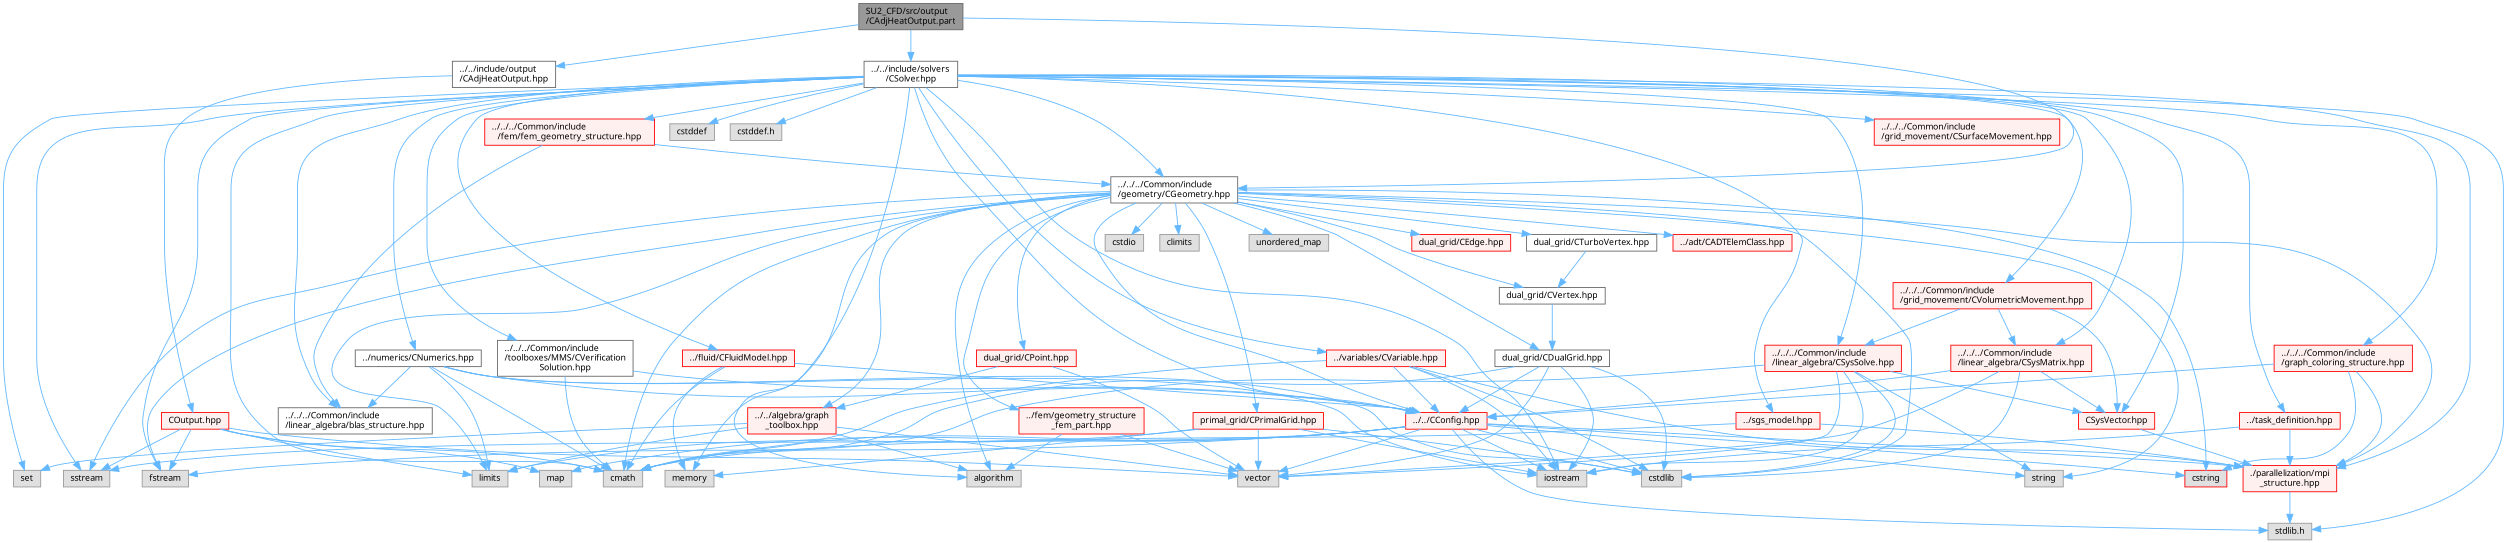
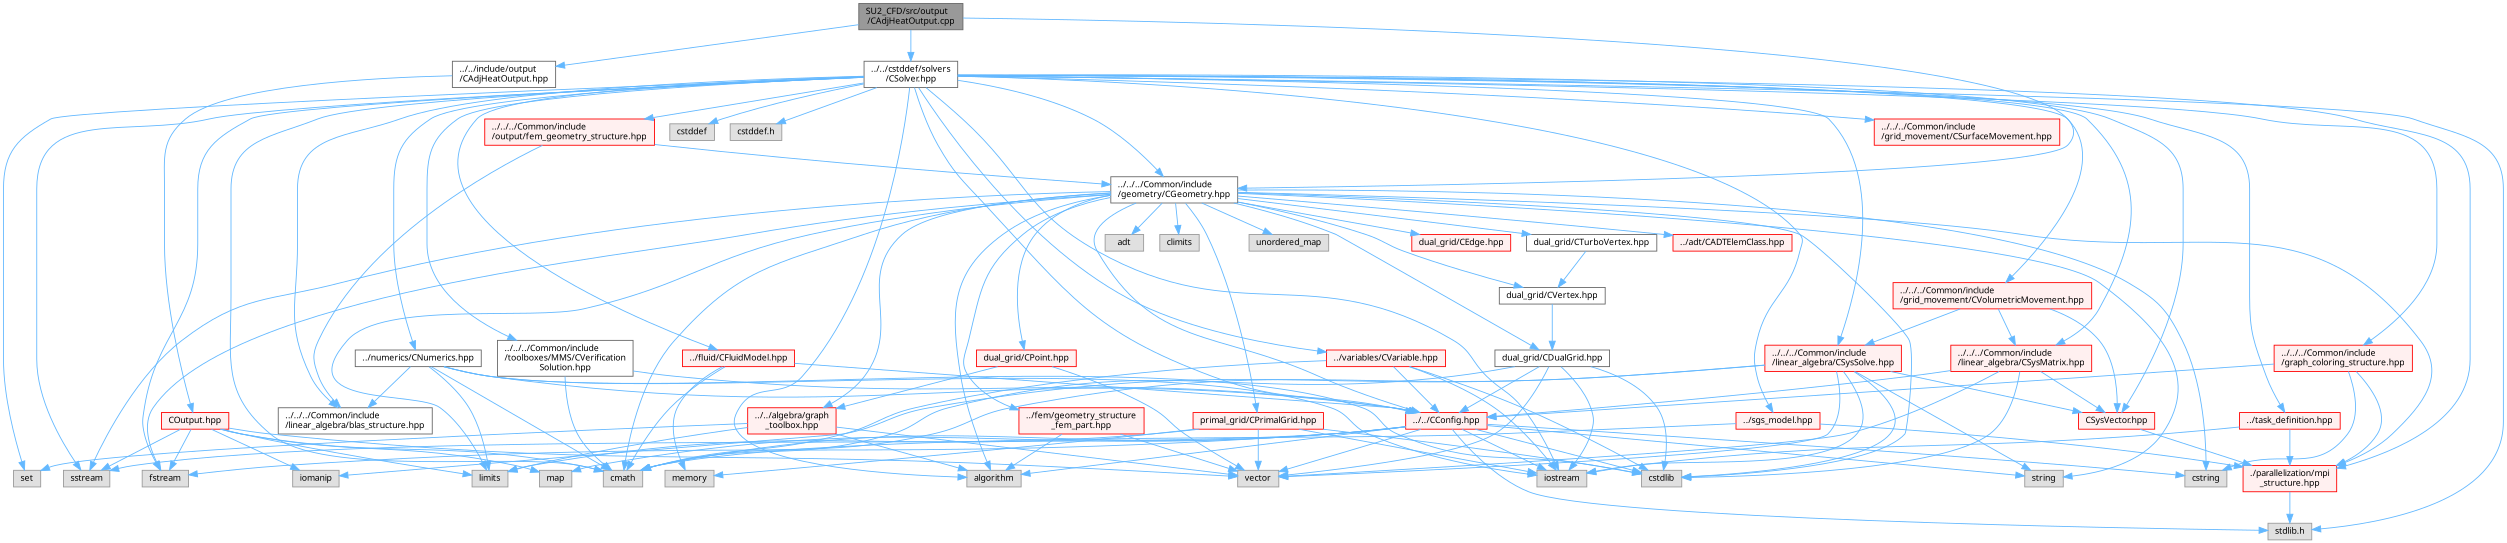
  digraph {
    fontname="Noto Sans"
    node [color=red fillcolor="#FFF0F0" fontname="Noto Sans" fontsize=10 shape=box style=filled]
    edge [color=steelblue1 fontname="Noto Sans" fontsize=10 labelfontname=Helvetica labelfontsize=10 style=solid]
-   n1 [color=gray40 fillcolor=grey60 fontcolor=black height=0.2 label="SU2_CFD/src/output\l/CAdjHeatOutput.part" width=0.4]
+   n1 [color=gray40 fillcolor=grey60 fontcolor=black height=0.2 label="SU2_CFD/src/output\l/CAdjHeatOutput.cpp" width=0.4]
    n2 [color=grey40 fillcolor=white height=0.2 label="../../include/output\l/CAdjHeatOutput.hpp" width=0.4]
    n3 [color=grey40 fillcolor=white height=0.2 label="../../../Common/include\l/geometry/CGeometry.hpp" width=0.4]
-   n4 [color=grey40 fillcolor=white height=0.2 label="../../include/solvers\l/CSolver.hpp" width=0.4]
+   n4 [color=grey40 fillcolor=white height=0.2 label="../../cstddef/solvers\l/CSolver.hpp" width=0.4]
    n5 [height=0.2 label="COutput.hpp" width=0.4]
    n6 [color=grey60 fillcolor="#E0E0E0" height=0.2 label=fstream width=0.4]
    n7 [color=grey60 fillcolor="#E0E0E0" height=0.2 label=cmath width=0.4]
    n8 [color=grey60 fillcolor="#E0E0E0" height=0.2 label=sstream width=0.4]
    n9 [color=grey60 fillcolor="#E0E0E0" height=0.2 label=limits width=0.4]
    n10 [height=0.2 label="./parallelization/mpi\l_structure.hpp" width=0.4]
    n11 [color=grey60 fillcolor="#E0E0E0" height=0.2 label=string width=0.4]
    n12 [color=grey60 fillcolor="#E0E0E0" height=0.2 label=algorithm width=0.4]
-   n13 [fillcolor="#E0E0E0" height=0.2 label=cstring width=0.4]
-   n14 [color=grey60 fillcolor="#E0E0E0" height=0.2 label=cstdio width=0.4]
+   n13 [color=grey60 fillcolor="#E0E0E0" height=0.2 label=cstring width=0.4]
+   n14 [color=grey60 fillcolor="#E0E0E0" height=0.2 label=adt width=0.4]
    n15 [color=grey60 fillcolor="#E0E0E0" height=0.2 label=cstdlib width=0.4]
    n16 [color=grey60 fillcolor="#E0E0E0" height=0.2 label=climits width=0.4]
    n17 [color=grey60 fillcolor="#E0E0E0" height=0.2 label=memory width=0.4]
    n18 [color=grey60 fillcolor="#E0E0E0" height=0.2 label=unordered_map width=0.4]
    n19 [height=0.2 label="primal_grid/CPrimalGrid.hpp" width=0.4]
    n20 [color=grey40 fillcolor=white height=0.2 label="dual_grid/CDualGrid.hpp" width=0.4]
    n21 [height=0.2 label="../../CConfig.hpp" width=0.4]
    n22 [height=0.2 label="dual_grid/CPoint.hpp" width=0.4]
    n23 [height=0.2 label="../../algebra/graph\l_toolbox.hpp" width=0.4]
    n24 [height=0.2 label="dual_grid/CEdge.hpp" width=0.4]
    n25 [color=grey40 fillcolor=white height=0.2 label="dual_grid/CVertex.hpp" width=0.4]
    n26 [color=grey40 fillcolor=white height=0.2 label="dual_grid/CTurboVertex.hpp" width=0.4]
    n27 [height=0.2 label="../fem/geometry_structure\l_fem_part.hpp" width=0.4]
    n28 [height=0.2 label="../adt/CADTElemClass.hpp" width=0.4]
    n29 [color=grey60 fillcolor="#E0E0E0" height=0.2 label="stdlib.h" width=0.4]
    n30 [color=grey60 fillcolor="#E0E0E0" height=0.2 label=iostream width=0.4]
    n31 [color=grey60 fillcolor="#E0E0E0" height=0.2 label=set width=0.4]
    n32 [color=grey60 fillcolor="#E0E0E0" height=0.2 label=cstddef width=0.4]
    n33 [color=grey60 fillcolor="#E0E0E0" height=0.2 label="cstddef.h" width=0.4]
    n34 [height=0.2 label="../fluid/CFluidModel.hpp" width=0.4]
    n35 [height=0.2 label="../task_definition.hpp" width=0.4]
    n36 [color=grey40 fillcolor=white height=0.2 label="../numerics/CNumerics.hpp" width=0.4]
    n37 [color=grey40 fillcolor=white height=0.2 label="../../../Common/include\l/linear_algebra/blas_structure.hpp" width=0.4]
    n38 [height=0.2 label="../sgs_model.hpp" width=0.4]
-   n39 [height=0.2 label="../../../Common/include\l/fem/fem_geometry_structure.hpp" width=0.4]
+   n39 [height=0.2 label="../../../Common/include\l/output/fem_geometry_structure.hpp" width=0.4]
    n40 [height=0.2 label="../../../Common/include\l/linear_algebra/CSysMatrix.hpp" width=0.4]
    n41 [height=0.2 label="CSysVector.hpp" width=0.4]
    n42 [height=0.2 label="../../../Common/include\l/linear_algebra/CSysSolve.hpp" width=0.4]
    n43 [height=0.2 label="../../../Common/include\l/grid_movement/CSurfaceMovement.hpp" width=0.4]
    n44 [height=0.2 label="../../../Common/include\l/grid_movement/CVolumetricMovement.hpp" width=0.4]
    n45 [height=0.2 label="../../../Common/include\l/graph_coloring_structure.hpp" width=0.4]
    n46 [color=grey40 fillcolor=white height=0.2 label="../../../Common/include\l/toolboxes/MMS/CVerification\lSolution.hpp" width=0.4]
    n47 [height=0.2 label="../variables/CVariable.hpp" width=0.4]
    n48 [color=grey60 fillcolor="#E0E0E0" height=0.2 label=map width=0.4]
+   n49 [color=grey60 fillcolor="#E0E0E0" height=0.2 label=iomanip width=0.4]
    n50 [color=grey60 fillcolor="#E0E0E0" height=0.2 label=vector width=0.4]
    n1 -> n2
    n1 -> n3
    n1 -> n4
    n2 -> n5
    n3 -> n6
    n3 -> n7
    n3 -> n8
    n3 -> n9
    n3 -> n10
    n3 -> n11
    n3 -> n12
    n3 -> n13
    n3 -> n14
    n3 -> n15
    n3 -> n16
-   n3 -> n17
    n3 -> n18
    n3 -> n19
    n3 -> n20
    n3 -> n21
    n3 -> n22
    n3 -> n23
    n3 -> n24
    n3 -> n25
    n3 -> n26
    n3 -> n27
    n3 -> n28
    n4 -> n3
    n4 -> n6
    n4 -> n7
    n4 -> n8
    n4 -> n10
    n4 -> n12
    n4 -> n21
    n4 -> n29
    n4 -> n30
    n4 -> n31
    n4 -> n32
    n4 -> n33
    n4 -> n34
    n4 -> n35
    n4 -> n36
    n4 -> n37
    n4 -> n38
    n4 -> n39
    n4 -> n40
    n4 -> n41
    n4 -> n42
    n4 -> n43
    n4 -> n44
    n4 -> n45
    n4 -> n46
    n4 -> n47
    n5 -> n6
    n5 -> n7
    n5 -> n8
    n5 -> n9
    n5 -> n48
+   n5 -> n49
    n5 -> n50
    n10 -> n29
    n19 -> n9
    n19 -> n15
    n19 -> n17
    n19 -> n30
    n19 -> n50
    n20 -> n7
    n20 -> n15
    n20 -> n21
    n20 -> n30
    n20 -> n50
    n21 -> n6
    n21 -> n7
    n21 -> n8
-   n21 -> n10
+   n21 -> n12
    n21 -> n11
    n21 -> n13
    n21 -> n15
    n21 -> n29
    n21 -> n30
    n21 -> n48
    n21 -> n50
    n22 -> n23
    n22 -> n50
    n23 -> n9
    n23 -> n12
    n23 -> n31
    n23 -> n50
    n25 -> n20
    n26 -> n25
    n27 -> n12
    n27 -> n50
    n34 -> n7
    n34 -> n17
    n34 -> n21
    n35 -> n10
    n35 -> n30
    n36 -> n7
    n36 -> n9
    n36 -> n15
    n36 -> n21
    n36 -> n30
    n36 -> n37
    n38 -> n7
    n38 -> n10
    n39 -> n3
    n39 -> n37
    n40 -> n15
    n40 -> n21
    n40 -> n41
    n40 -> n50
    n41 -> n10
    n42 -> n7
    n42 -> n11
    n42 -> n15
    n42 -> n30
    n42 -> n41
+   n42 -> n49
    n42 -> n50
    n44 -> n40
    n44 -> n41
    n44 -> n42
    n45 -> n10
    n45 -> n13
    n45 -> n21
    n46 -> n7
    n46 -> n21
    n47 -> n7
-   n47 -> n10
    n47 -> n15
    n47 -> n21
    n47 -> n30
  }
